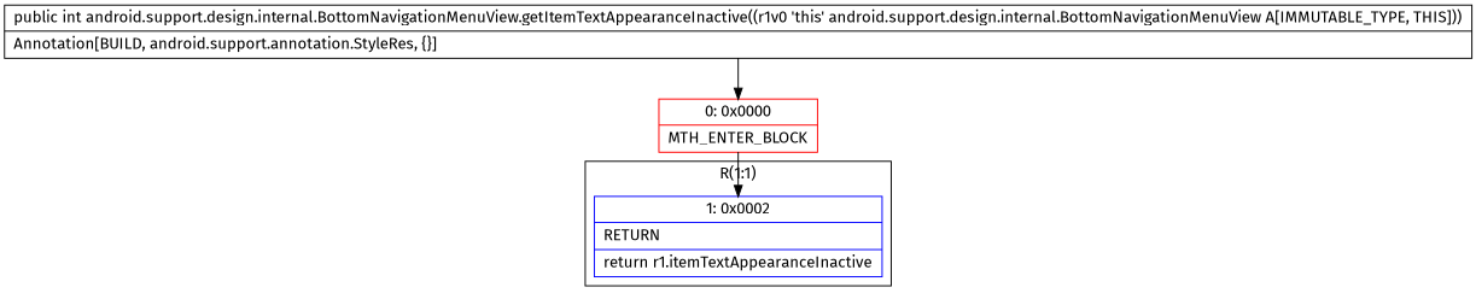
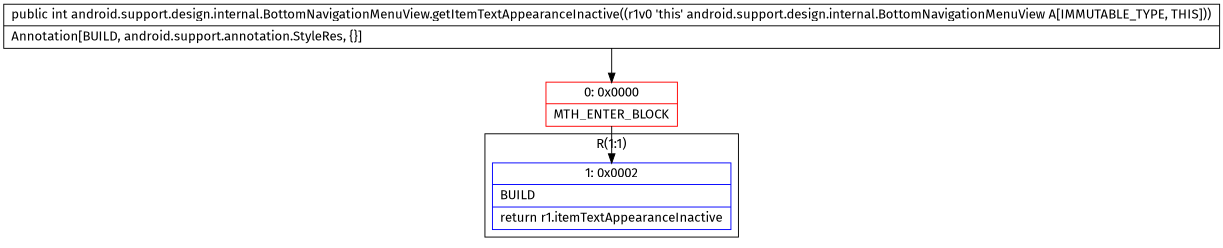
  digraph {
    fontname="Fira Sans"
    node [shape=record fontname="Fira Sans"]
    edge [fontname="Fira Sans"]
-   n1 [color=blue label="{1\:\ 0x0002|RETURN\l|return r1.itemTextAppearanceInactive\l}"]
+   n1 [color=blue label="{1\:\ 0x0002|BUILD\l|return r1.itemTextAppearanceInactive\l}"]
    n2 [color=red label="{0\:\ 0x0000|MTH_ENTER_BLOCK\l}"]
    n3 [label="{public int android.support.design.internal.BottomNavigationMenuView.getItemTextAppearanceInactive((r1v0 'this' android.support.design.internal.BottomNavigationMenuView A[IMMUTABLE_TYPE, THIS]))  | Annotation[BUILD, android.support.annotation.StyleRes, \{\}]\l}"]
    subgraph cluster_1 {
      label="R(1:1)"
      n1
    }
    n2 -> n1
    n3 -> n2
  }
